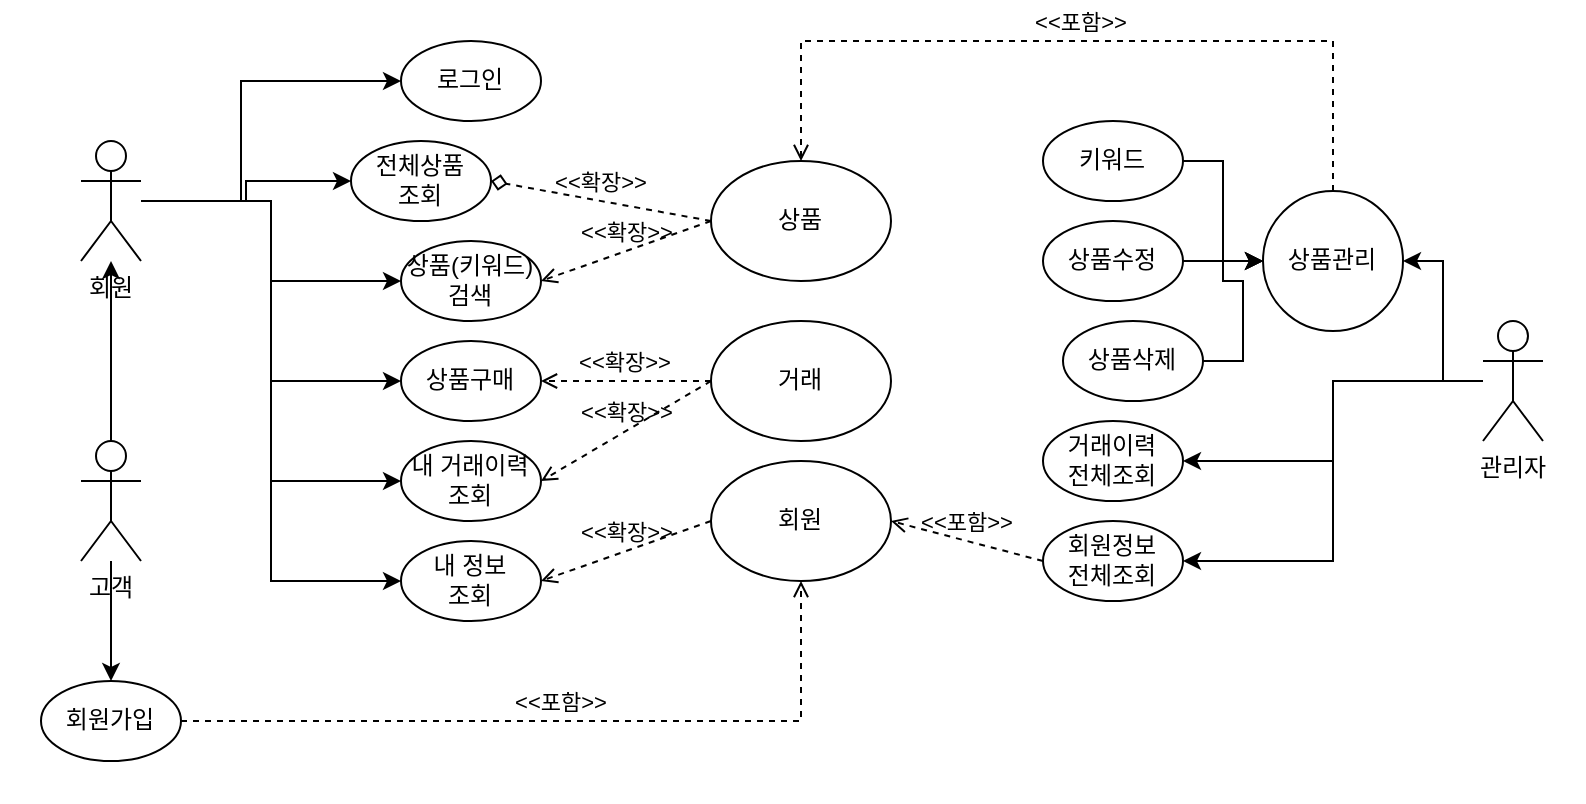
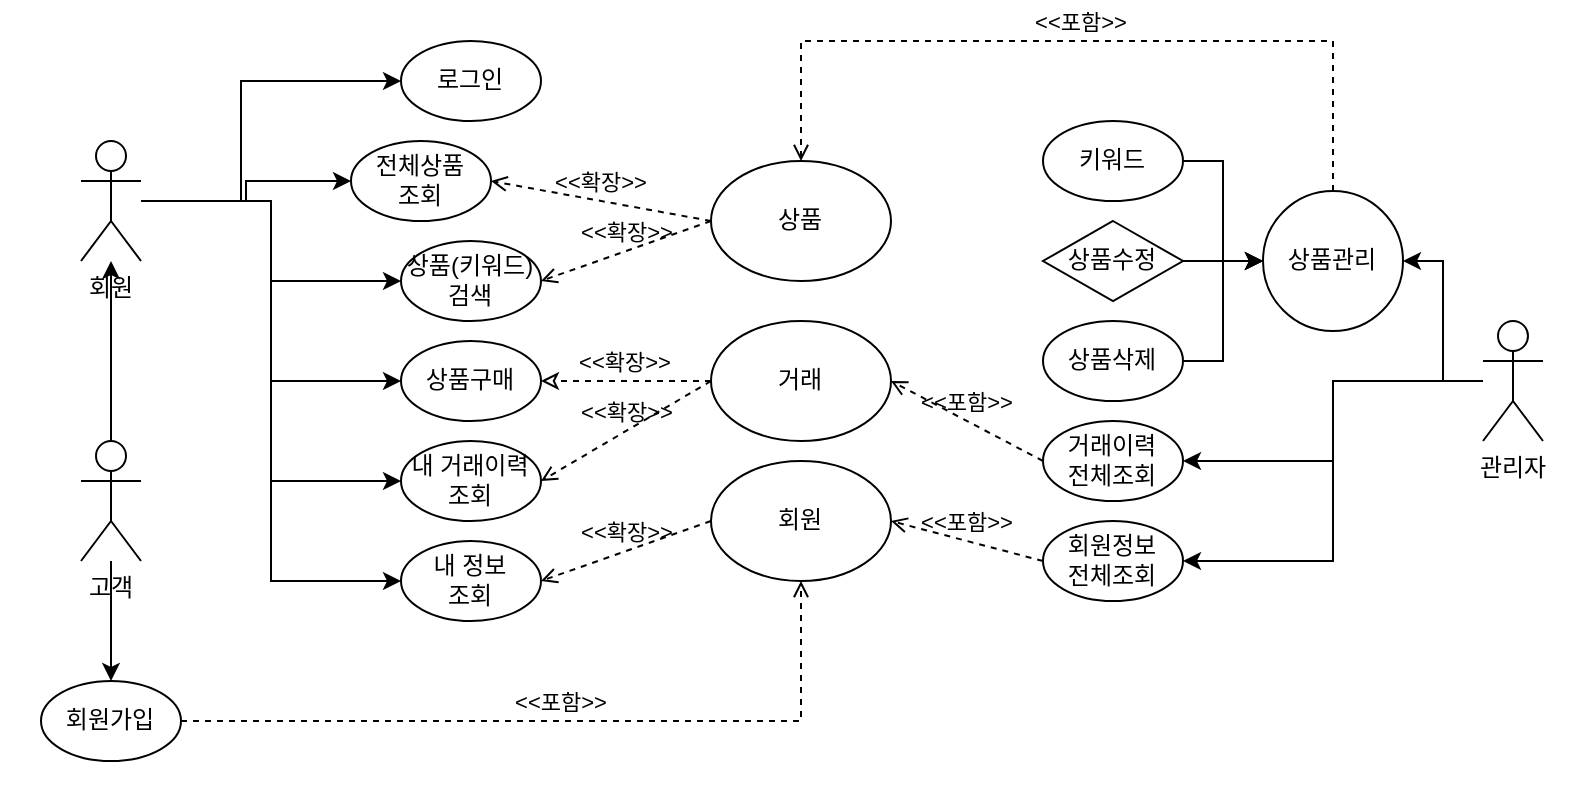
  <mxCell id="0" />
  <mxCell id="1" parent="0" />
  <mxCell id="2" style="edgeStyle=orthogonalEdgeStyle;rounded=0;orthogonalLoop=1;jettySize=auto;html=1;entryX=0;entryY=0.5;entryDx=0;entryDy=0;" parent="1" source="8" target="13" edge="1"><mxGeometry relative="1" as="geometry"><mxPoint x="160" y="80" as="targetPoint" /><Array as="points"><mxPoint x="120" y="100" /><mxPoint x="120" y="40" /></Array></mxGeometry></mxCell>
  <mxCell id="3" style="edgeStyle=orthogonalEdgeStyle;rounded=0;orthogonalLoop=1;jettySize=auto;html=1;entryX=0;entryY=0.5;entryDx=0;entryDy=0;" parent="1" source="8" target="14" edge="1"><mxGeometry relative="1" as="geometry" /></mxCell>
  <mxCell id="4" style="edgeStyle=orthogonalEdgeStyle;rounded=0;orthogonalLoop=1;jettySize=auto;html=1;entryX=0;entryY=0.5;entryDx=0;entryDy=0;" parent="1" source="8" target="15" edge="1"><mxGeometry relative="1" as="geometry" /></mxCell>
  <mxCell id="5" style="edgeStyle=orthogonalEdgeStyle;rounded=0;orthogonalLoop=1;jettySize=auto;html=1;entryX=0;entryY=0.5;entryDx=0;entryDy=0;" parent="1" source="8" target="16" edge="1"><mxGeometry relative="1" as="geometry" /></mxCell>
  <mxCell id="6" style="edgeStyle=orthogonalEdgeStyle;rounded=0;orthogonalLoop=1;jettySize=auto;html=1;entryX=0;entryY=0.5;entryDx=0;entryDy=0;" parent="1" source="8" target="23" edge="1"><mxGeometry relative="1" as="geometry" /></mxCell>
  <mxCell id="7" style="edgeStyle=orthogonalEdgeStyle;rounded=0;orthogonalLoop=1;jettySize=auto;html=1;entryX=0;entryY=0.5;entryDx=0;entryDy=0;" parent="1" source="8" target="24" edge="1"><mxGeometry relative="1" as="geometry" /></mxCell>
  <mxCell id="8" value="회원" style="shape=umlActor;verticalLabelPosition=bottom;verticalAlign=top;html=1;direction=east;" parent="1" vertex="1"><mxGeometry x="40" y="70" width="30" height="60" as="geometry" /></mxCell>
  <mxCell id="9" style="edgeStyle=orthogonalEdgeStyle;rounded=0;orthogonalLoop=1;jettySize=auto;html=1;entryX=1;entryY=0.5;entryDx=0;entryDy=0;" parent="1" source="12" target="36" edge="1"><mxGeometry relative="1" as="geometry" /></mxCell>
  <mxCell id="10" style="edgeStyle=orthogonalEdgeStyle;rounded=0;orthogonalLoop=1;jettySize=auto;html=1;entryX=1;entryY=0.5;entryDx=0;entryDy=0;" parent="1" source="12" target="38" edge="1"><mxGeometry relative="1" as="geometry" /></mxCell>
  <mxCell id="11" style="edgeStyle=orthogonalEdgeStyle;rounded=0;orthogonalLoop=1;jettySize=auto;html=1;entryX=1;entryY=0.5;entryDx=0;entryDy=0;" parent="1" source="12" target="39" edge="1"><mxGeometry relative="1" as="geometry" /></mxCell>
  <mxCell id="12" value="관리자&lt;br&gt;" style="shape=umlActor;verticalLabelPosition=bottom;verticalAlign=top;html=1;" parent="1" vertex="1"><mxGeometry x="741" y="160" width="30" height="60" as="geometry" /></mxCell>
  <mxCell id="13" value="로그인" style="ellipse;whiteSpace=wrap;html=1;" parent="1" vertex="1"><mxGeometry x="200" y="20" width="70" height="40" as="geometry" /></mxCell>
  <mxCell id="14" value="전체상품&lt;br&gt;조회" style="ellipse;whiteSpace=wrap;html=1;" parent="1" vertex="1"><mxGeometry x="175" y="70" width="70" height="40" as="geometry" /></mxCell>
  <mxCell id="15" value="상품(키워드)검색" style="ellipse;whiteSpace=wrap;html=1;" parent="1" vertex="1"><mxGeometry x="200" y="120" width="70" height="40" as="geometry" /></mxCell>
  <mxCell id="16" value="상품구매" style="ellipse;whiteSpace=wrap;html=1;" parent="1" vertex="1"><mxGeometry x="200" y="170" width="70" height="40" as="geometry" /></mxCell>
  <mxCell id="17" value="상품" style="ellipse;whiteSpace=wrap;html=1;" parent="1" vertex="1"><mxGeometry x="355" y="80" width="90" height="60" as="geometry" /></mxCell>
- <mxCell id="18" value="&amp;lt;&amp;lt;확장&amp;gt;&amp;gt;" style="html=1;verticalAlign=bottom;labelBackgroundColor=none;endArrow=diamond;endFill=0;dashed=1;rounded=0;exitX=0;exitY=0.5;exitDx=0;exitDy=0;entryX=1;entryY=0.5;entryDx=0;entryDy=0;" parent="1" source="17" target="14" edge="1"><mxGeometry width="160" relative="1" as="geometry"><mxPoint x="320" y="170" as="sourcePoint" /><mxPoint x="480" y="170" as="targetPoint" /></mxGeometry></mxCell>
+ <mxCell id="18" value="&amp;lt;&amp;lt;확장&amp;gt;&amp;gt;" style="html=1;verticalAlign=bottom;labelBackgroundColor=none;endArrow=open;endFill=0;dashed=1;rounded=0;exitX=0;exitY=0.5;exitDx=0;exitDy=0;entryX=1;entryY=0.5;entryDx=0;entryDy=0;" parent="1" source="17" target="14" edge="1"><mxGeometry width="160" relative="1" as="geometry"><mxPoint x="320" y="170" as="sourcePoint" /><mxPoint x="480" y="170" as="targetPoint" /></mxGeometry></mxCell>
  <mxCell id="19" value="&amp;lt;&amp;lt;확장&amp;gt;&amp;gt;" style="html=1;verticalAlign=bottom;labelBackgroundColor=none;endArrow=open;endFill=0;dashed=1;rounded=0;entryX=1;entryY=0.5;entryDx=0;entryDy=0;exitX=0;exitY=0.5;exitDx=0;exitDy=0;" parent="1" source="17" target="15" edge="1"><mxGeometry width="160" relative="1" as="geometry"><mxPoint x="310" y="110" as="sourcePoint" /><mxPoint x="280" y="100" as="targetPoint" /></mxGeometry></mxCell>
  <mxCell id="20" value="" style="edgeStyle=orthogonalEdgeStyle;rounded=0;orthogonalLoop=1;jettySize=auto;html=1;" parent="1" source="22" target="8" edge="1"><mxGeometry relative="1" as="geometry" /></mxCell>
  <mxCell id="21" style="edgeStyle=orthogonalEdgeStyle;rounded=0;orthogonalLoop=1;jettySize=auto;html=1;" edge="1" parent="1" source="22" target="42"><mxGeometry relative="1" as="geometry" /></mxCell>
  <mxCell id="22" value="고객" style="shape=umlActor;verticalLabelPosition=bottom;verticalAlign=top;html=1;direction=east;" parent="1" vertex="1"><mxGeometry x="40" y="220" width="30" height="60" as="geometry" /></mxCell>
  <mxCell id="23" value="내 거래이력&lt;br&gt;조회" style="ellipse;whiteSpace=wrap;html=1;" parent="1" vertex="1"><mxGeometry x="200" y="220" width="70" height="40" as="geometry" /></mxCell>
  <mxCell id="24" value="내 정보&lt;br&gt;조회" style="ellipse;whiteSpace=wrap;html=1;" parent="1" vertex="1"><mxGeometry x="200" y="270" width="70" height="40" as="geometry" /></mxCell>
  <mxCell id="25" value="거래" style="ellipse;whiteSpace=wrap;html=1;" parent="1" vertex="1"><mxGeometry x="355" y="160" width="90" height="60" as="geometry" /></mxCell>
  <mxCell id="26" value="&amp;lt;&amp;lt;확장&amp;gt;&amp;gt;" style="html=1;verticalAlign=bottom;labelBackgroundColor=none;endArrow=open;endFill=0;dashed=1;rounded=0;entryX=1;entryY=0.5;entryDx=0;entryDy=0;exitX=0;exitY=0.5;exitDx=0;exitDy=0;" parent="1" source="25" target="23" edge="1"><mxGeometry width="160" relative="1" as="geometry"><mxPoint x="370" y="220" as="sourcePoint" /><mxPoint x="280" y="100" as="targetPoint" /></mxGeometry></mxCell>
- <mxCell id="27" value="&amp;lt;&amp;lt;확장&amp;gt;&amp;gt;" style="html=1;verticalAlign=bottom;labelBackgroundColor=none;endArrow=open;endFill=0;dashed=1;rounded=0;entryX=1;entryY=0.5;entryDx=0;entryDy=0;exitX=0;exitY=0.5;exitDx=0;exitDy=0;" parent="1" source="25" target="16" edge="1"><mxGeometry width="160" relative="1" as="geometry"><mxPoint x="370" y="230" as="sourcePoint" /><mxPoint x="280" y="250" as="targetPoint" /></mxGeometry></mxCell>
+ <mxCell id="27" value="&amp;lt;&amp;lt;확장&amp;gt;&amp;gt;" style="html=1;verticalAlign=bottom;labelBackgroundColor=none;endArrow=classic;endFill=0;dashed=1;rounded=0;entryX=1;entryY=0.5;entryDx=0;entryDy=0;exitX=0;exitY=0.5;exitDx=0;exitDy=0;" parent="1" source="25" target="16" edge="1"><mxGeometry width="160" relative="1" as="geometry"><mxPoint x="370" y="230" as="sourcePoint" /><mxPoint x="280" y="250" as="targetPoint" /></mxGeometry></mxCell>
  <mxCell id="28" value="회원" style="ellipse;whiteSpace=wrap;html=1;" parent="1" vertex="1"><mxGeometry x="355" y="230" width="90" height="60" as="geometry" /></mxCell>
  <mxCell id="29" value="&amp;lt;&amp;lt;확장&amp;gt;&amp;gt;" style="html=1;verticalAlign=bottom;labelBackgroundColor=none;endArrow=open;endFill=0;dashed=1;rounded=0;entryX=1;entryY=0.5;entryDx=0;entryDy=0;exitX=0;exitY=0.5;exitDx=0;exitDy=0;" parent="1" source="28" target="24" edge="1"><mxGeometry width="160" relative="1" as="geometry"><mxPoint x="370" y="200" as="sourcePoint" /><mxPoint x="280" y="250" as="targetPoint" /></mxGeometry></mxCell>
  <mxCell id="30" style="edgeStyle=orthogonalEdgeStyle;rounded=0;orthogonalLoop=1;jettySize=auto;html=1;entryX=0;entryY=0.5;entryDx=0;entryDy=0;" parent="1" source="31" target="36" edge="1"><mxGeometry relative="1" as="geometry" /></mxCell>
  <mxCell id="31" value="키워드" style="ellipse;whiteSpace=wrap;html=1;" parent="1" vertex="1"><mxGeometry x="521" y="60" width="70" height="40" as="geometry" /></mxCell>
  <mxCell id="32" style="edgeStyle=orthogonalEdgeStyle;rounded=0;orthogonalLoop=1;jettySize=auto;html=1;" parent="1" source="33" target="36" edge="1"><mxGeometry relative="1" as="geometry" /></mxCell>
- <mxCell id="33" value="상품수정" style="ellipse;whiteSpace=wrap;html=1;" parent="1" vertex="1"><mxGeometry x="521" y="110" width="70" height="40" as="geometry" /></mxCell>
+ <mxCell id="33" value="상품수정" style="rhombus;whiteSpace=wrap;html=1;" parent="1" vertex="1"><mxGeometry x="521" y="110" width="70" height="40" as="geometry" /></mxCell>
  <mxCell id="34" style="edgeStyle=orthogonalEdgeStyle;rounded=0;orthogonalLoop=1;jettySize=auto;html=1;" parent="1" source="35" target="36" edge="1"><mxGeometry relative="1" as="geometry" /></mxCell>
- <mxCell id="35" value="상품삭제" style="ellipse;whiteSpace=wrap;html=1;" parent="1" vertex="1"><mxGeometry x="531" y="160" width="70" height="40" as="geometry" /></mxCell>
+ <mxCell id="35" value="상품삭제" style="ellipse;whiteSpace=wrap;html=1;" parent="1" vertex="1"><mxGeometry x="521" y="160" width="70" height="40" as="geometry" /></mxCell>
  <mxCell id="36" value="상품관리" style="ellipse;whiteSpace=wrap;html=1;" parent="1" vertex="1"><mxGeometry x="631" y="95" width="70" height="70" as="geometry" /></mxCell>
  <mxCell id="37" value="&amp;lt;&amp;lt;포함&amp;gt;&amp;gt;" style="html=1;verticalAlign=bottom;labelBackgroundColor=none;endArrow=open;endFill=0;dashed=1;rounded=0;exitX=0.5;exitY=0;exitDx=0;exitDy=0;entryX=0.5;entryY=0;entryDx=0;entryDy=0;" parent="1" source="36" target="17" edge="1"><mxGeometry width="160" relative="1" as="geometry"><mxPoint x="370" y="120" as="sourcePoint" /><mxPoint x="470" y="50" as="targetPoint" /><Array as="points"><mxPoint x="666" y="20" /><mxPoint x="560" y="20" /><mxPoint x="400" y="20" /></Array></mxGeometry></mxCell>
  <mxCell id="38" value="거래이력&lt;br&gt;전체조회" style="ellipse;whiteSpace=wrap;html=1;" parent="1" vertex="1"><mxGeometry x="521" y="210" width="70" height="40" as="geometry" /></mxCell>
  <mxCell id="39" value="회원정보&lt;br&gt;전체조회" style="ellipse;whiteSpace=wrap;html=1;" parent="1" vertex="1"><mxGeometry x="521" y="260" width="70" height="40" as="geometry" /></mxCell>
+ <mxCell id="40" value="&amp;lt;&amp;lt;포함&amp;gt;&amp;gt;" style="html=1;verticalAlign=bottom;labelBackgroundColor=none;endArrow=open;endFill=0;dashed=1;rounded=0;exitX=0;exitY=0.5;exitDx=0;exitDy=0;entryX=1;entryY=0.5;entryDx=0;entryDy=0;" parent="1" source="38" target="25" edge="1"><mxGeometry width="160" relative="1" as="geometry"><mxPoint x="370" y="200" as="sourcePoint" /><mxPoint x="500" y="150" as="targetPoint" /></mxGeometry></mxCell>
  <mxCell id="41" value="&amp;lt;&amp;lt;포함&amp;gt;&amp;gt;" style="html=1;verticalAlign=bottom;labelBackgroundColor=none;endArrow=open;endFill=0;dashed=1;rounded=0;exitX=0;exitY=0.5;exitDx=0;exitDy=0;entryX=1;entryY=0.5;entryDx=0;entryDy=0;" parent="1" source="39" target="28" edge="1"><mxGeometry width="160" relative="1" as="geometry"><mxPoint x="460" y="200" as="sourcePoint" /><mxPoint x="490" y="330" as="targetPoint" /></mxGeometry></mxCell>
  <mxCell id="42" value="회원가입" style="ellipse;whiteSpace=wrap;html=1;" vertex="1" parent="1"><mxGeometry x="20" y="340" width="70" height="40" as="geometry" /></mxCell>
  <mxCell id="43" value="&amp;lt;&amp;lt;포함&amp;gt;&amp;gt;" style="html=1;verticalAlign=bottom;labelBackgroundColor=none;endArrow=open;endFill=0;dashed=1;rounded=0;entryX=0.5;entryY=1;entryDx=0;entryDy=0;exitX=1;exitY=0.5;exitDx=0;exitDy=0;" edge="1" parent="1" source="42" target="28"><mxGeometry width="160" relative="1" as="geometry"><mxPoint x="280" y="380" as="sourcePoint" /><mxPoint x="351" y="420" as="targetPoint" /><Array as="points"><mxPoint x="400" y="360" /></Array></mxGeometry></mxCell>
